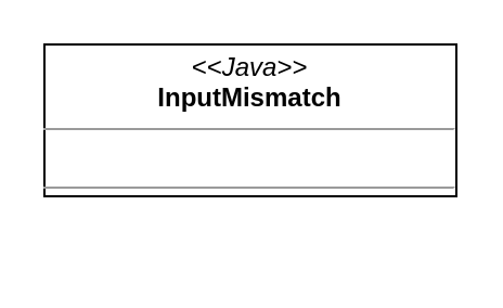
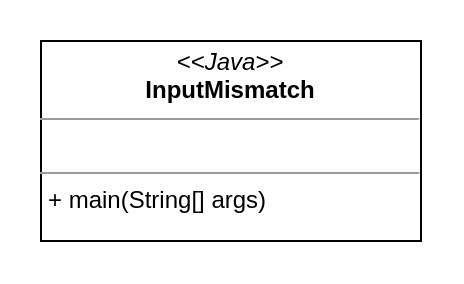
  <mxCell id="0" />
  <mxCell id="1" parent="0" />
- <mxCell id="2" value="&lt;p style=&quot;margin: 0px ; margin-top: 4px ; text-align: center&quot;&gt;&lt;i&gt;&amp;lt;&amp;lt;Java&amp;gt;&amp;gt;&lt;/i&gt;&lt;br&gt;&lt;b&gt;InputMismatch&lt;/b&gt;&lt;/p&gt;&lt;hr size=&quot;1&quot;&gt;&lt;p style=&quot;margin: 0px ; margin-left: 4px&quot;&gt;&lt;br&gt;&lt;/p&gt;&lt;hr size=&quot;1&quot;&gt;&lt;p style=&quot;margin: 0px ; margin-left: 4px&quot;&gt;+ main(String[] args)&lt;/p&gt;" style="verticalAlign=top;align=left;overflow=fill;fontSize=12;fontFamily=Helvetica;html=1;" vertex="1" parent="1"><mxGeometry x="20" y="20" width="190" height="70" as="geometry" /></mxCell>
+ <mxCell id="2" value="&lt;p style=&quot;margin: 0px ; margin-top: 4px ; text-align: center&quot;&gt;&lt;i&gt;&amp;lt;&amp;lt;Java&amp;gt;&amp;gt;&lt;/i&gt;&lt;br&gt;&lt;b&gt;InputMismatch&lt;/b&gt;&lt;/p&gt;&lt;hr size=&quot;1&quot;&gt;&lt;p style=&quot;margin: 0px ; margin-left: 4px&quot;&gt;&lt;br&gt;&lt;/p&gt;&lt;hr size=&quot;1&quot;&gt;&lt;p style=&quot;margin: 0px ; margin-left: 4px&quot;&gt;+ main(String[] args)&lt;/p&gt;" style="verticalAlign=top;align=left;overflow=fill;fontSize=12;fontFamily=Helvetica;html=1;" vertex="1" parent="1"><mxGeometry x="20" y="20" width="190" height="100" as="geometry" /></mxCell>
